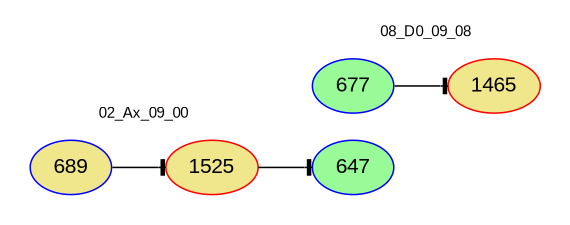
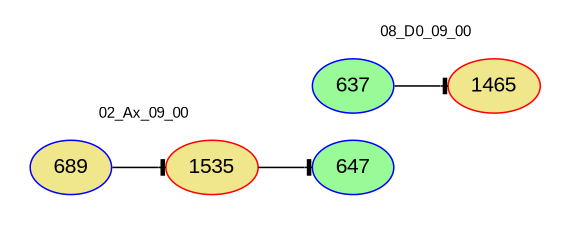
  digraph {
    fontname="Liberation Sans"
    rankdir=LR
    node [color=blue fillcolor=khaki fontname="Liberation Sans" style=filled]
    edge [arrowhead=tee color=black fontname="Liberation Sans"]
    n1 [label=689]
-   n2 [color=red label=1525]
-   n3 [fillcolor=palegreen label=677]
+   n2 [color=red label=1535]
+   n3 [fillcolor=palegreen label=637]
    n4 [fillcolor=palegreen label=647]
    n5 [color=red label=1465]
    subgraph cluster_1 {
      color=white
      fontsize=10
      label="02_Ax_09_00"
      n1
      n2
    }
    subgraph cluster_2 {
      color=white
      fontsize=10
-     label="08_D0_09_08"
+     label="08_D0_09_00"
      n3
      n4
      n5
    }
    n1 -> n2
    n2 -> n4
    n3 -> n5
  }
